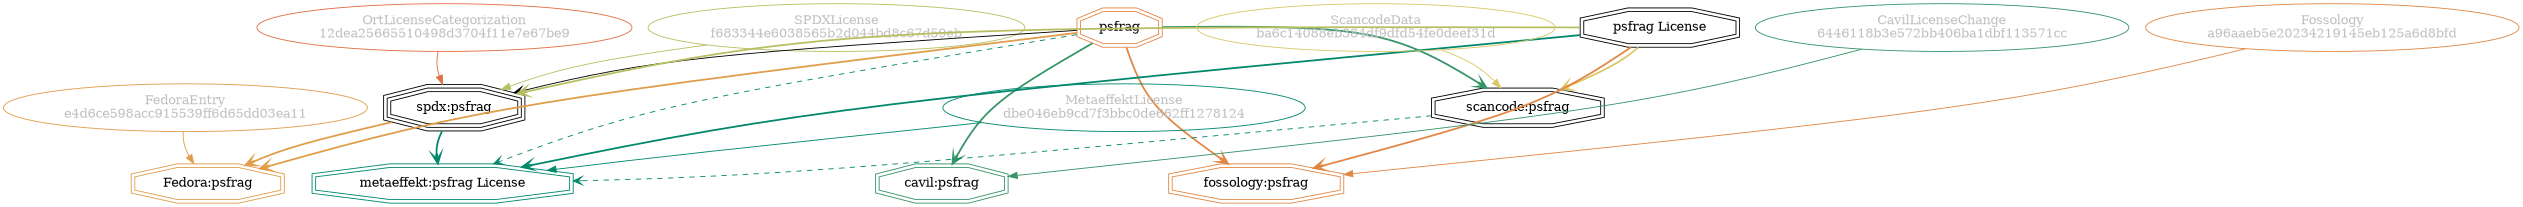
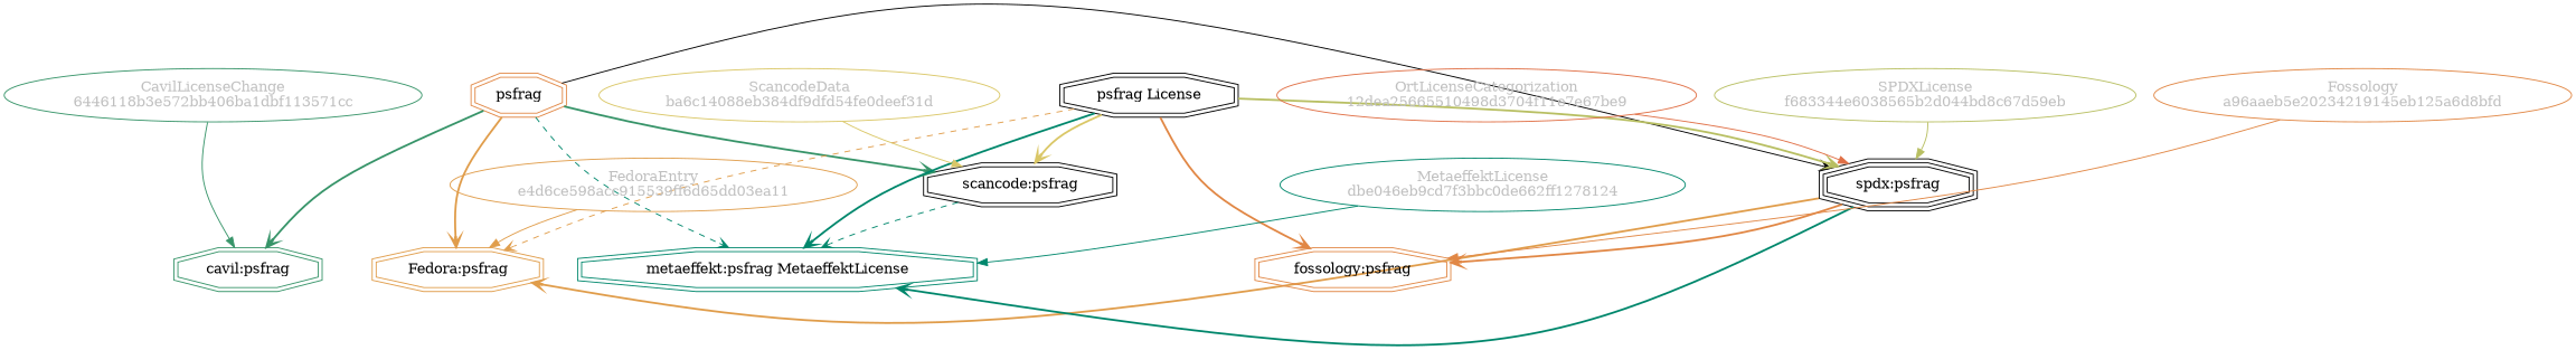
  strict digraph {
    splines=curved
    node [shape=ellipse]
    edge [color="#00876c" weight=0.7 arrowhead=vee style=bold]
    n1 [color="#b8bf62" fillcolor="beige;1" fontcolor=gray label="SPDXLicense\nf683344e6038565b2d044bd8c67d59eb"]
    n2 [label="spdx:psfrag" shape=tripleoctagon]
    n3 [color="#e09d4b" label="Fedora:psfrag" shape=doubleoctagon]
-   n4 [color="#00876c" label="metaeffekt:psfrag License" shape=doubleoctagon]
+   n4 [color="#00876c" label="metaeffekt:psfrag MetaeffektLicense" shape=doubleoctagon]
    n5 [color="#e18745" label=psfrag shape=doubleoctagon]
    n6 [label="scancode:psfrag" shape=doubleoctagon]
    n7 [color="#e18745" label="fossology:psfrag" shape=doubleoctagon]
    n8 [color="#379469" label="cavil:psfrag" shape=doubleoctagon]
    n9 [label="psfrag License" shape=doubleoctagon]
    n10 [color="#e09d4b" fillcolor="beige;1" fontcolor=gray label="FedoraEntry\ne4d6ce598acc915539ff6d65dd03ea11"]
    n11 [color="#dac767" fillcolor="beige;1" fontcolor=gray label="ScancodeData\nba6c14088eb384df9dfd54fe0deef31d"]
    n12 [color="#e18745" fillcolor="beige;1" fontcolor=gray label="Fossology\na96aaeb5e20234219145eb125a6d8bfd"]
    n13 [color="#e06f45" fillcolor="beige;1" fontcolor=gray label="OrtLicenseCategorization\n12dea25665510498d3704f11e7e67be9"]
    n14 [color="#379469" fillcolor="beige;1" fontcolor=gray label="CavilLicenseChange\n6446118b3e572bb406ba1dbf113571cc"]
    n15 [color="#00876c" fillcolor="beige;1" fontcolor=gray label="MetaeffektLicense\ndbe046eb9cd7f3bbc0de662ff1278124"]
    n1 -> n2 [color="#b8bf62" weight=0.5 arrowhead="" style=""]
    n2 -> n3 [color="#e09d4b"]
    n2 -> n4
    n5 -> n2 [style=solid color=""]
    n5 -> n3 [color="#e09d4b"]
    n5 -> n4 [style=dashed weight=0.5]
    n5 -> n6 [color="#379469"]
-   n5 -> n7 [color="#e18745"]
+   n2 -> n7 [color="#e18745"]
    n5 -> n8 [color="#379469"]
    n6 -> n4 [style=dashed weight=0.5]
    n9 -> n2 [color="#b8bf62"]
+   n9 -> n3 [color="#e09d4b" style=dashed weight=0.5]
    n9 -> n4
    n9 -> n6 [color="#dac767"]
    n9 -> n7 [color="#e18745"]
    n10 -> n3 [color="#e09d4b" weight=0.5 arrowhead="" style=""]
    n11 -> n6 [color="#dac767" weight=0.5 arrowhead="" style=""]
    n12 -> n7 [color="#e18745" weight=0.5 arrowhead="" style=""]
    n13 -> n2 [color="#e06f45" weight=0.5 arrowhead="" style=""]
    n14 -> n8 [color="#379469" weight=0.5 arrowhead="" style=""]
    n15 -> n4 [weight=0.5 arrowhead="" style=""]
  }
